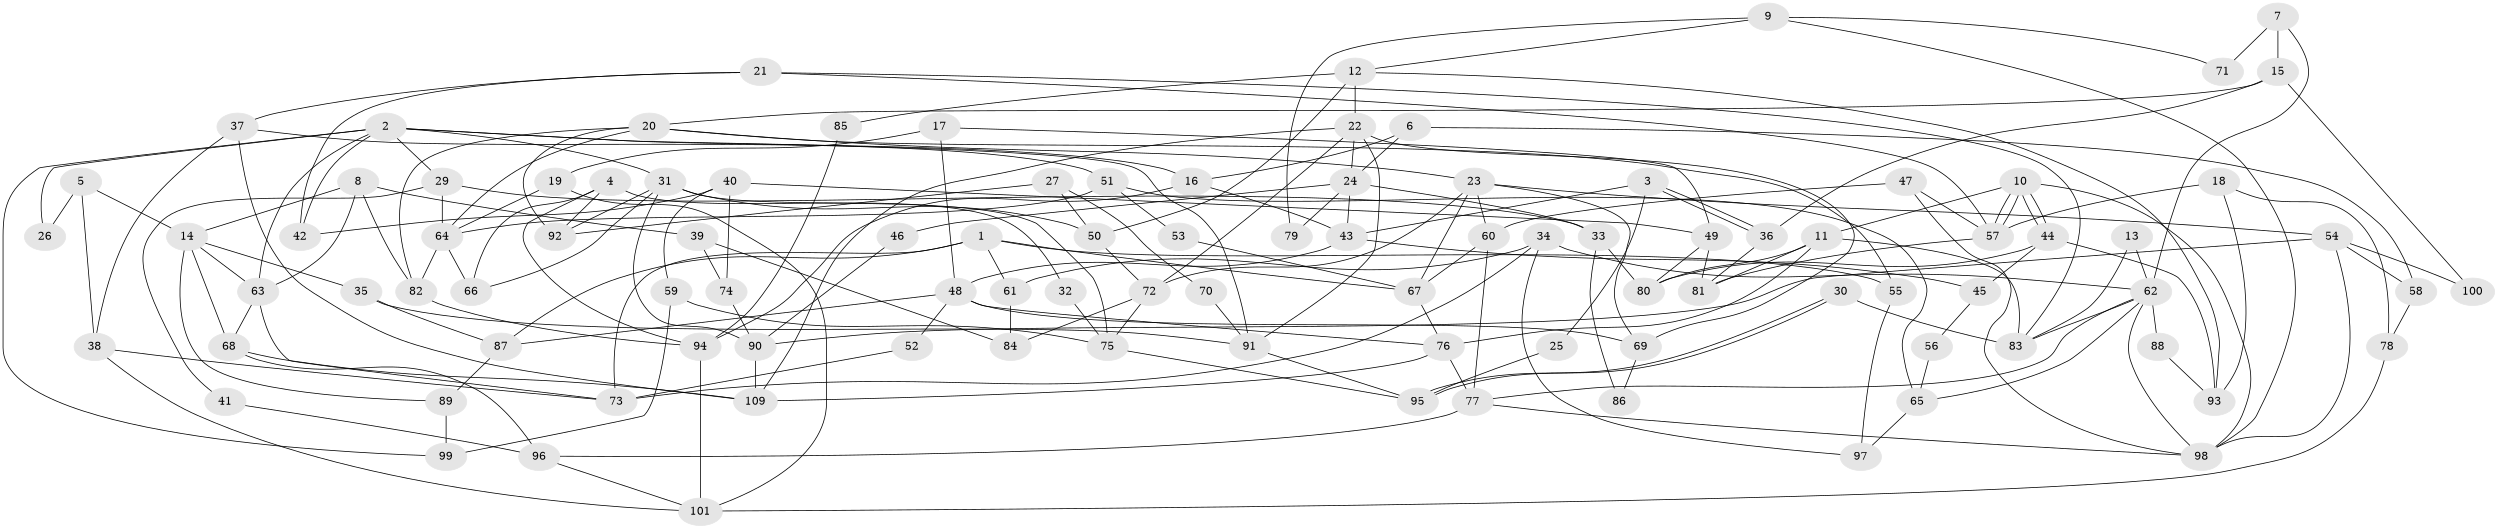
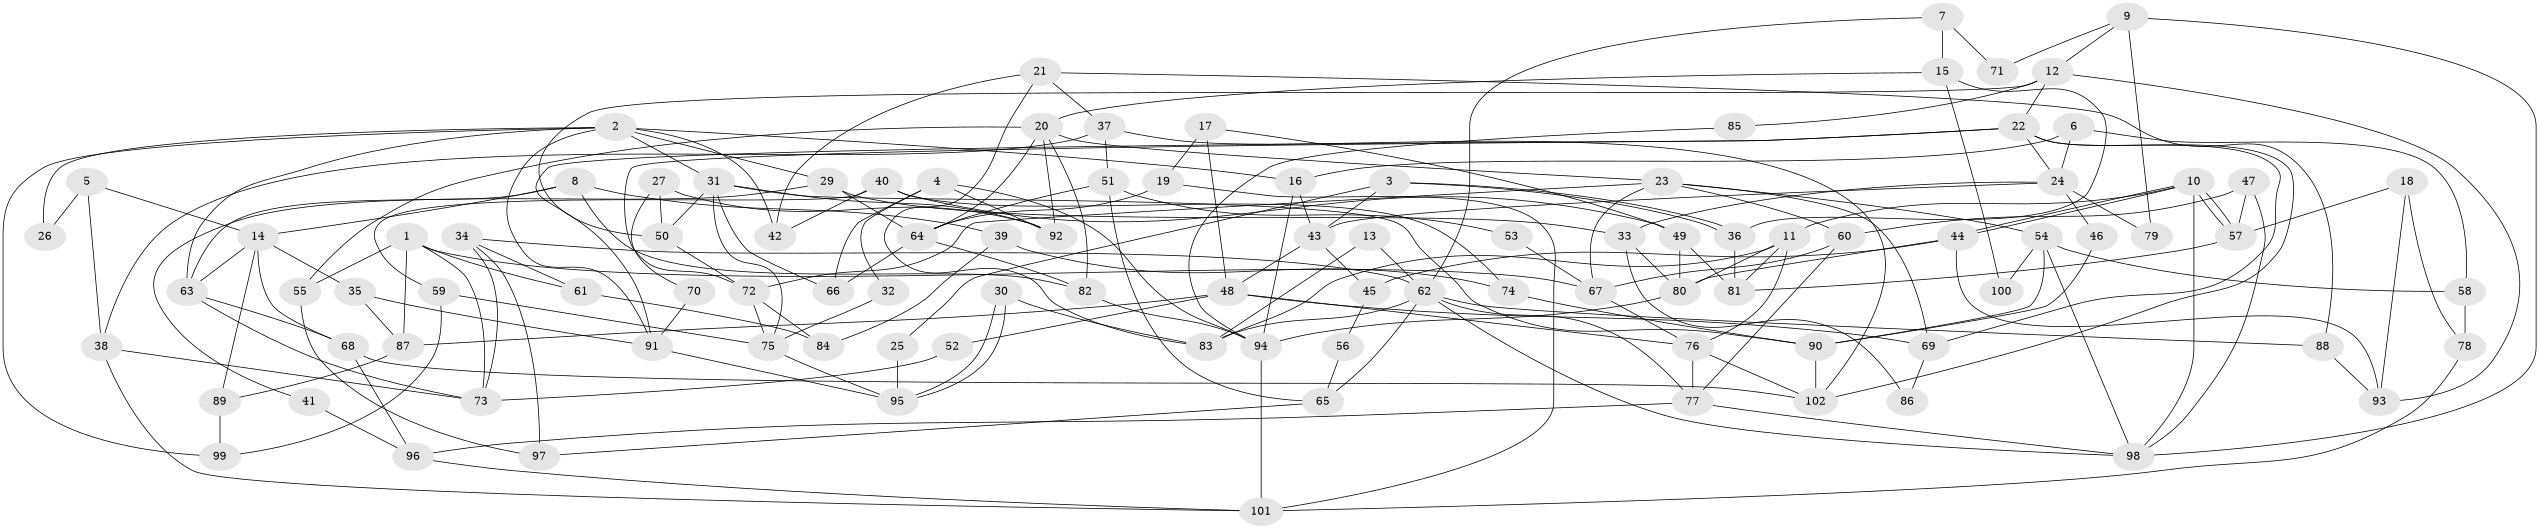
  graph {
    node [color=gray90 style=filled]
    1
    55
    61
    67
    73
    87
    97
    84
    76
    89
    2
    16
    26
    29
    31
    42
    63
    91
    99
    43
    94
    64
    33
    41
    66
    50
    92
    75
    90
    68
    95
    3
    25
    36
    81
    48
    45
    4
    32
    101
    5
    14
    38
    35
    6
    24
    58
    79
    46
    78
    7
    15
    62
    71
    20
    100
    98
    83
    88
    65
    77
    72
    8
    39
    82
    74
    9
    12
    22
    85
    93
    10
    11
    44
    57
    80
-   102 [label=109]
+   102
    69
    13
    96
    23
    17
    19
    49
    52
    18
    54
    60
    21
    37
    51
    86
    27
    70
    30
    34
    53
    40
    59
    56
    47
    1 -- 55
    1 -- 61
    1 -- 67
    1 -- 73
    1 -- 87
    55 -- 97
    61 -- 84
    67 -- 76
    87 -- 89
    76 -- 77
    76 -- 102
    89 -- 99
    2 -- 16
    2 -- 26
    2 -- 29
    2 -- 31
    2 -- 42
    2 -- 63
    2 -- 91
    2 -- 99
    16 -- 43
    16 -- 94
    29 -- 64
    29 -- 33
    29 -- 41
    31 -- 66
    31 -- 50
    31 -- 92
    31 -- 75
    31 -- 90
    63 -- 73
    63 -- 68
    91 -- 95
    43 -- 48
    43 -- 45
    94 -- 101
    64 -- 66
    64 -- 82
    33 -- 80
    33 -- 86
    41 -- 96
    50 -- 72
    75 -- 95
    90 -- 102
    68 -- 102
    68 -- 96
    3 -- 43
    3 -- 25
    3 -- 36
    3 -- 36
    25 -- 95
    36 -- 81
    48 -- 87
    48 -- 76
    48 -- 69
    48 -- 52
    45 -- 56
    4 -- 94
    4 -- 66
    4 -- 92
    4 -- 32
    32 -- 75
    5 -- 26
    5 -- 14
    5 -- 38
    14 -- 89
    14 -- 63
    14 -- 68
    14 -- 35
    38 -- 73
    38 -- 101
    35 -- 87
    35 -- 91
    6 -- 16
    6 -- 24
    6 -- 58
    24 -- 43
    24 -- 33
    24 -- 79
    24 -- 46
    58 -- 78
    46 -- 90
    78 -- 101
    7 -- 15
    7 -- 62
    7 -- 71
    15 -- 36
    15 -- 20
    15 -- 100
    62 -- 98
    62 -- 83
    62 -- 88
    62 -- 65
    62 -- 77
    20 -- 55
    20 -- 64
    20 -- 92
    20 -- 82
    20 -- 23
    88 -- 93
    65 -- 97
    77 -- 98
    77 -- 96
    72 -- 84
    72 -- 75
    8 -- 63
    8 -- 14
    8 -- 39
    8 -- 82
    39 -- 84
    39 -- 74
    82 -- 94
    74 -- 90
    9 -- 79
    9 -- 71
    9 -- 98
    9 -- 12
    12 -- 50
    12 -- 22
    12 -- 85
    12 -- 93
    22 -- 91
    22 -- 24
    22 -- 72
    22 -- 102
    22 -- 69
    85 -- 94
    10 -- 98
    10 -- 11
    10 -- 44
    10 -- 44
    10 -- 57
    10 -- 57
    11 -- 76
    11 -- 81
    11 -- 83
    11 -- 80
    44 -- 45
    44 -- 93
    44 -- 80
    57 -- 81
+   80 -- 94
    69 -- 86
    13 -- 62
    13 -- 83
    96 -- 101
    23 -- 67
    23 -- 72
    23 -- 69
    23 -- 54
    23 -- 60
    17 -- 48
    17 -- 19
    17 -- 49
    19 -- 64
    19 -- 101
    49 -- 81
    49 -- 80
    52 -- 73
    18 -- 78
    18 -- 93
    18 -- 57
    54 -- 90
    54 -- 58
    54 -- 100
    54 -- 98
    60 -- 67
    60 -- 77
    21 -- 42
    21 -- 83
-   21 -- 57
+   21 -- 88
    21 -- 37
    37 -- 38
    37 -- 102
    37 -- 51
    51 -- 64
    51 -- 65
    51 -- 53
    27 -- 50
    27 -- 92
    27 -- 70
    70 -- 91
    30 -- 95
    30 -- 95
    30 -- 83
    34 -- 61
    34 -- 73
    34 -- 97
    34 -- 62
    53 -- 67
    40 -- 42
    40 -- 74
    40 -- 49
    40 -- 59
    59 -- 99
    59 -- 75
    56 -- 65
    47 -- 98
    47 -- 57
    47 -- 60
  }
